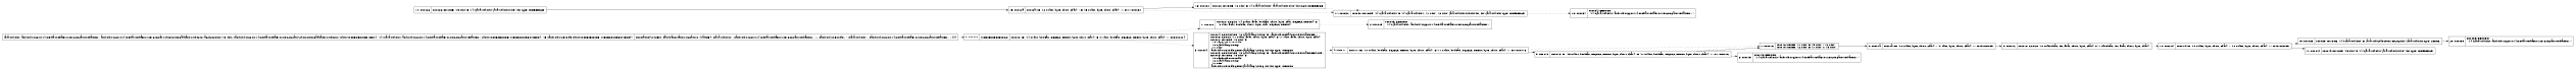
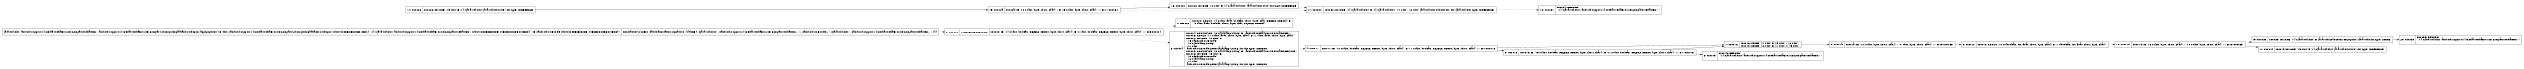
  digraph {
    rankdir=LR
    node [shape=record]
    edge [style=dotted]
    n1 [label="{0\:\ 0x0000|MTH_ENTER_BLOCK\l|0x0000: IF  (r4 I:?[int, boolean, OBJECT, ARRAY, byte, short, char]) != (0 ?[int, boolean, OBJECT, ARRAY, byte, short, char])  \-\> B:3:0x0004 \l}"]
    n2 [label="{1\:\ 0x0002|0x0002: CONST  (r4 I:?[int, float, boolean, short, byte, char, OBJECT, ARRAY]) = \l  (0 ?[int, float, boolean, short, byte, char, OBJECT, ARRAY])\l \l}"]
    n3 [label="{3\:\ 0x0004|0x0004: CONST_STR  (r0 I:java.lang.String) =  \"android.media.browse.extra.PAGE\" \l0x0006: CONST  (r1 I:?[int, float, short, byte, char]) = (\-1 ?[int, float, short, byte, char]) \l0x0007: INVOKE  (r0 I:int) = \l  (r5 I:android.os.Bundle)\l  (r0 I:java.lang.String)\l  (r1 I:int)\l android.os.Bundle.getInt(java.lang.String, int):int type: VIRTUAL \l0x000b: CONST_STR  (r2 I:java.lang.String) =  \"android.media.browse.extra.PAGE_SIZE\" \l6x000d: INVOKE  (r5 I:int) = \l  (r5 I:android.os.Bundle)\l  (r2 I:java.lang.String)\l  (r1 I:int)\l android.os.Bundle.getInt(java.lang.String, int):int type: VIRTUAL \l}"]
-   n4 [label="{2\:\ 0x0003|0x0003: RETURN  \l  (r4 I:java.util.List\<android.support.v4.media.MediaBrowserCompat$MediaItem\>)\l \l}"]
    n5 [label="{4\:\ 0x0011|0x0011: IF  (r0 I:?[int, boolean, OBJECT, ARRAY, byte, short, char]) != (r1 I:?[int, boolean, OBJECT, ARRAY, byte, short, char])  \-\> B:7:0x0016 \l}"]
    n6 [label="{5\:\ 0x0013|0x0013: IF  (r5 I:?[int, boolean, OBJECT, ARRAY, byte, short, char]) != (r1 I:?[int, boolean, OBJECT, ARRAY, byte, short, char])  \-\> B:7:0x0016 \l}"]
    n7 [label="{7\:\ 0x0016|0x0016: ARITH  (r1 I:int) = (r5 I:int) * (r0 I:int) \l0x0018: ARITH  (r2 I:int) = (r1 I:int) + (r5 I:int) \l}"]
    n8 [label="{6\:\ 0x0015|0x0015: RETURN  \l  (r4 I:java.util.List\<android.support.v4.media.MediaBrowserCompat$MediaItem\>)\l \l}"]
    n9 [label="{8\:\ 0x001a|0x001a: IF  (r0 I:?[int, byte, short, char]) \< (0 ?[int, byte, short, char])  \-\> B:19:0x0035 \l}"]
    n10 [label="{9\:\ 0x001c|0x001c: CONST  (r0 I:?[boolean, int, float, short, byte, char]) = (1 ?[boolean, int, float, short, byte, char]) \l}"]
    n11 [label="{10\:\ 0x001d|0x001d: IF  (r5 I:?[int, byte, short, char]) \< (r0 I:?[int, byte, short, char])  \-\> B:19:0x0035 \l}"]
    n12 [label="{19\:\ 0x0035|0x0035: INVOKE  (r4 I:java.util.List) =  java.util.Collections.emptyList():java.util.List type: STATIC \l}"]
    n13 [label="{20\:\ 0x0039|3x0039: RETURN  \l  (r4 I:java.util.List\<android.support.v4.media.MediaBrowserCompat$MediaItem\>)\l \l}"]
    n14 [label="{11\:\ 0x001f|0x001f: INVOKE  (r5 I:int) = (r4 I:java.util.List) java.util.List.size():int type: INTERFACE \l}"]
    n15 [label="{14\:\ 0x0026|0x0026: INVOKE  (r5 I:int) = (r4 I:java.util.List) java.util.List.size():int type: INTERFACE \l}"]
    n16 [label="{15\:\ 0x002a|0x002a: IF  (r2 I:?[int, byte, short, char]) \<= (r5 I:?[int, byte, short, char])  \-\> B:17:0x0030 \l}"]
    n17 [label="{16\:\ 0x002c|0x002c: INVOKE  (r2 I:int) = (r4 I:java.util.List) java.util.List.size():int type: INTERFACE \l}"]
    n18 [label="{17\:\ 0x0030|0x0030: INVOKE  (r4 I:java.util.List) = (r4 I:java.util.List), (r1 I:int), (r2 I:int) java.util.List.subList(int, int):java.util.List type: INTERFACE \l}"]
    n19 [label="{18\:\ 0x0034|0x0034: RETURN  \l  (r4 I:java.util.List\<android.support.v4.media.MediaBrowserCompat$MediaItem\>)\l \l}"]
    n20 [label="{java.util.List\<android.support.v4.media.MediaBrowserCompat$MediaItem\> android.support.v4.media.MediaBrowserCompat.SubscriptionCallback.StubApi21.applyOptions((r3 'this' I:android.support.v4.media.MediaBrowserCompat$SubscriptionCallback$StubApi21 A[IMMUTABLE_TYPE, THIS]), (r4 I:java.util.List\<android.support.v4.media.MediaBrowserCompat$MediaItem\> A[IMMUTABLE_TYPE, METHOD_ARGUMENT]), (r5 I:android.os.Bundle A[IMMUTABLE_TYPE, METHOD_ARGUMENT]))  | Annotation[SYSTEM, dalvik.annotation.Signature, \{value=[(, Ljava\/util\/List\<, Landroid\/support\/v4\/media\/MediaBrowserCompat$MediaItem;, \>;, Landroid\/os\/Bundle;, ), Ljava\/util\/List\<, Landroid\/support\/v4\/media\/MediaBrowserCompat$MediaItem;, \>;]\}]\l}"]
    n1 -> n2
    n1 -> n3
-   n2 -> n4
    n3 -> n5
    n5 -> n6 [style=solid]
-   n5 -> n7
+   n5 -> n7 [style=solid]
    n6 -> n7 [style=solid]
    n6 -> n8 [style=solid]
    n7 -> n9 [style=solid]
    n9 -> n10 [style=solid]
    n10 -> n11
    n11 -> n12
    n11 -> n14 [style=solid]
    n12 -> n13 [style=solid]
    n15 -> n16 [style=solid]
    n16 -> n17 [style=solid]
    n16 -> n18
    n17 -> n18
    n18 -> n19
    n20 -> n1
  }
